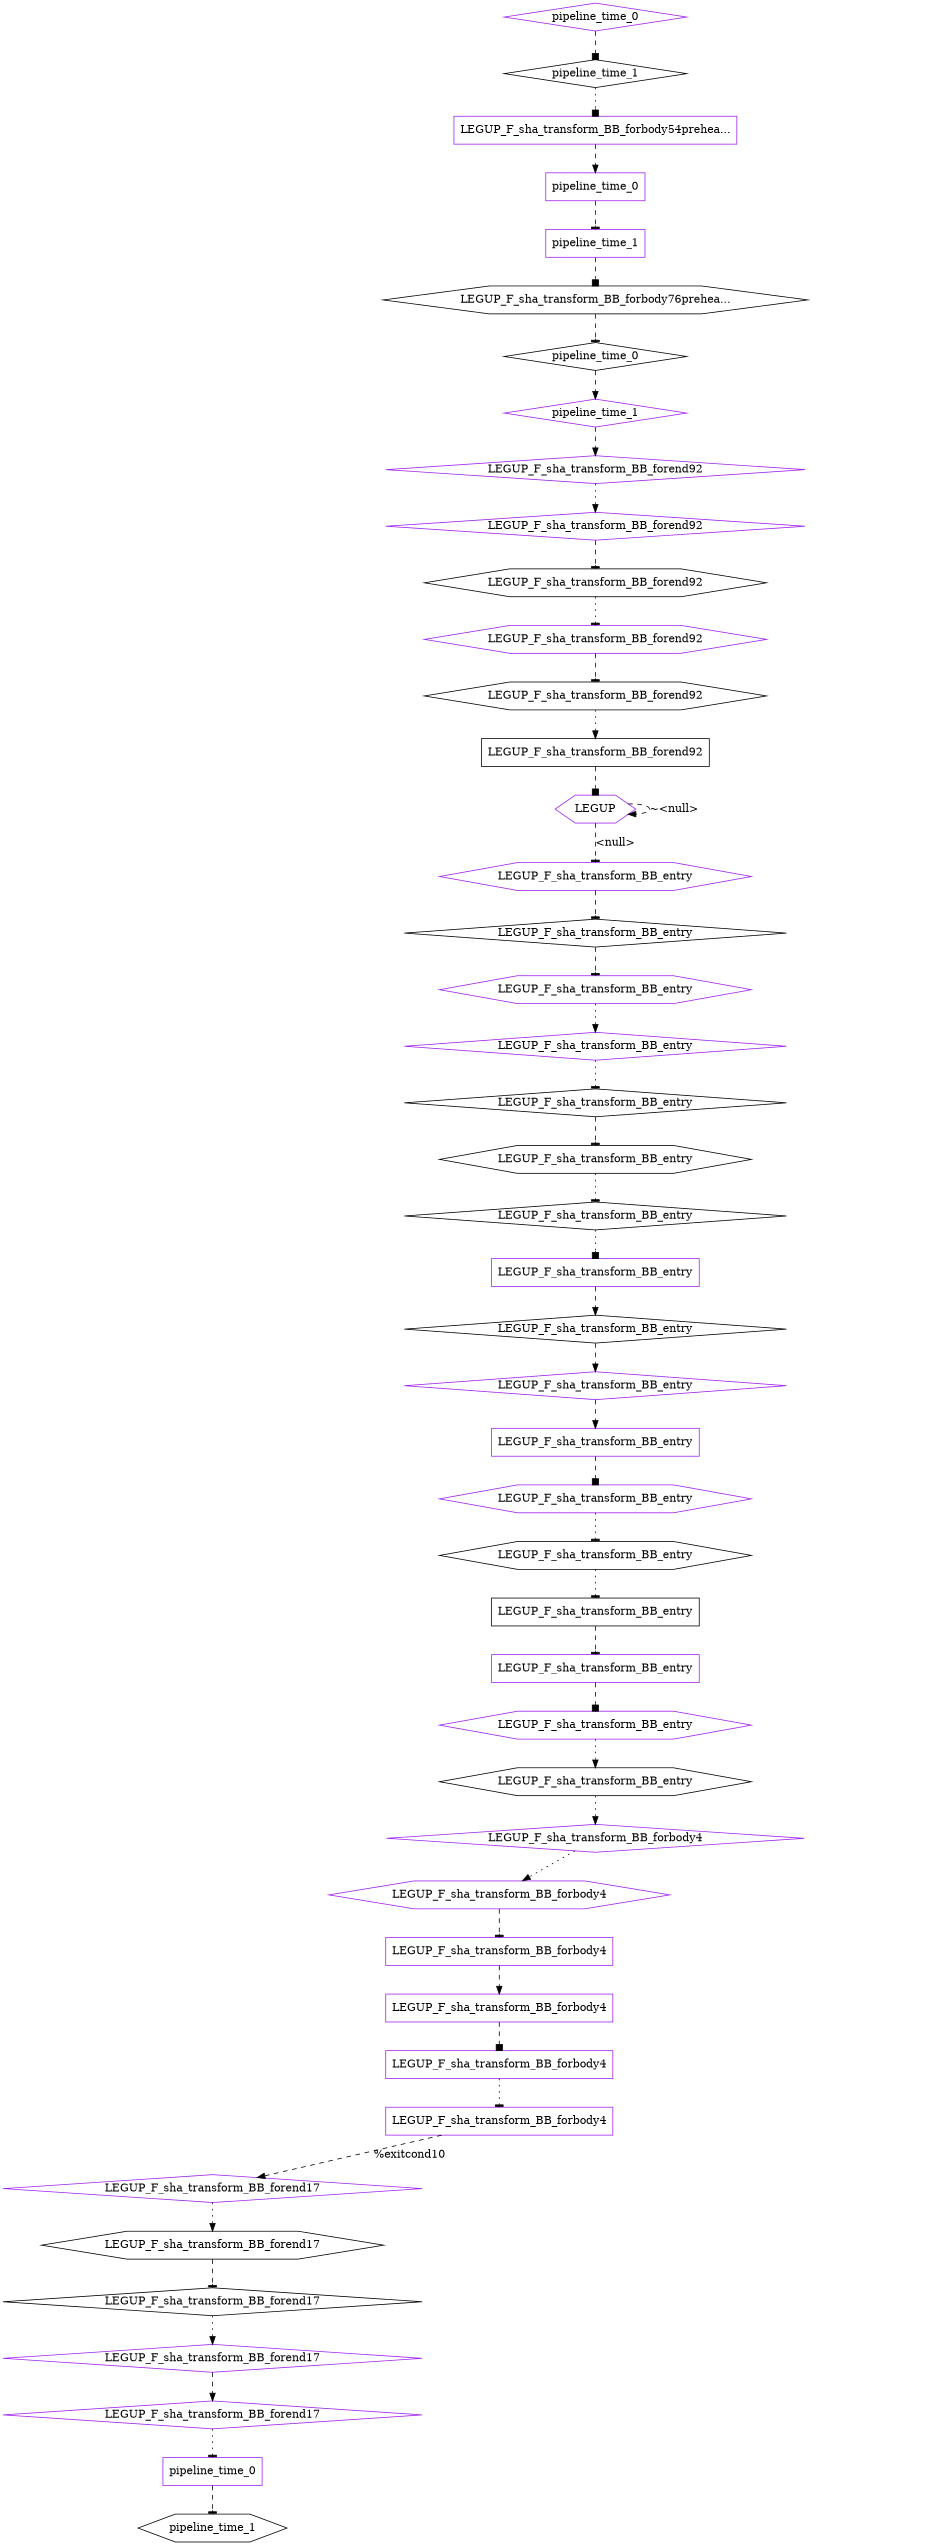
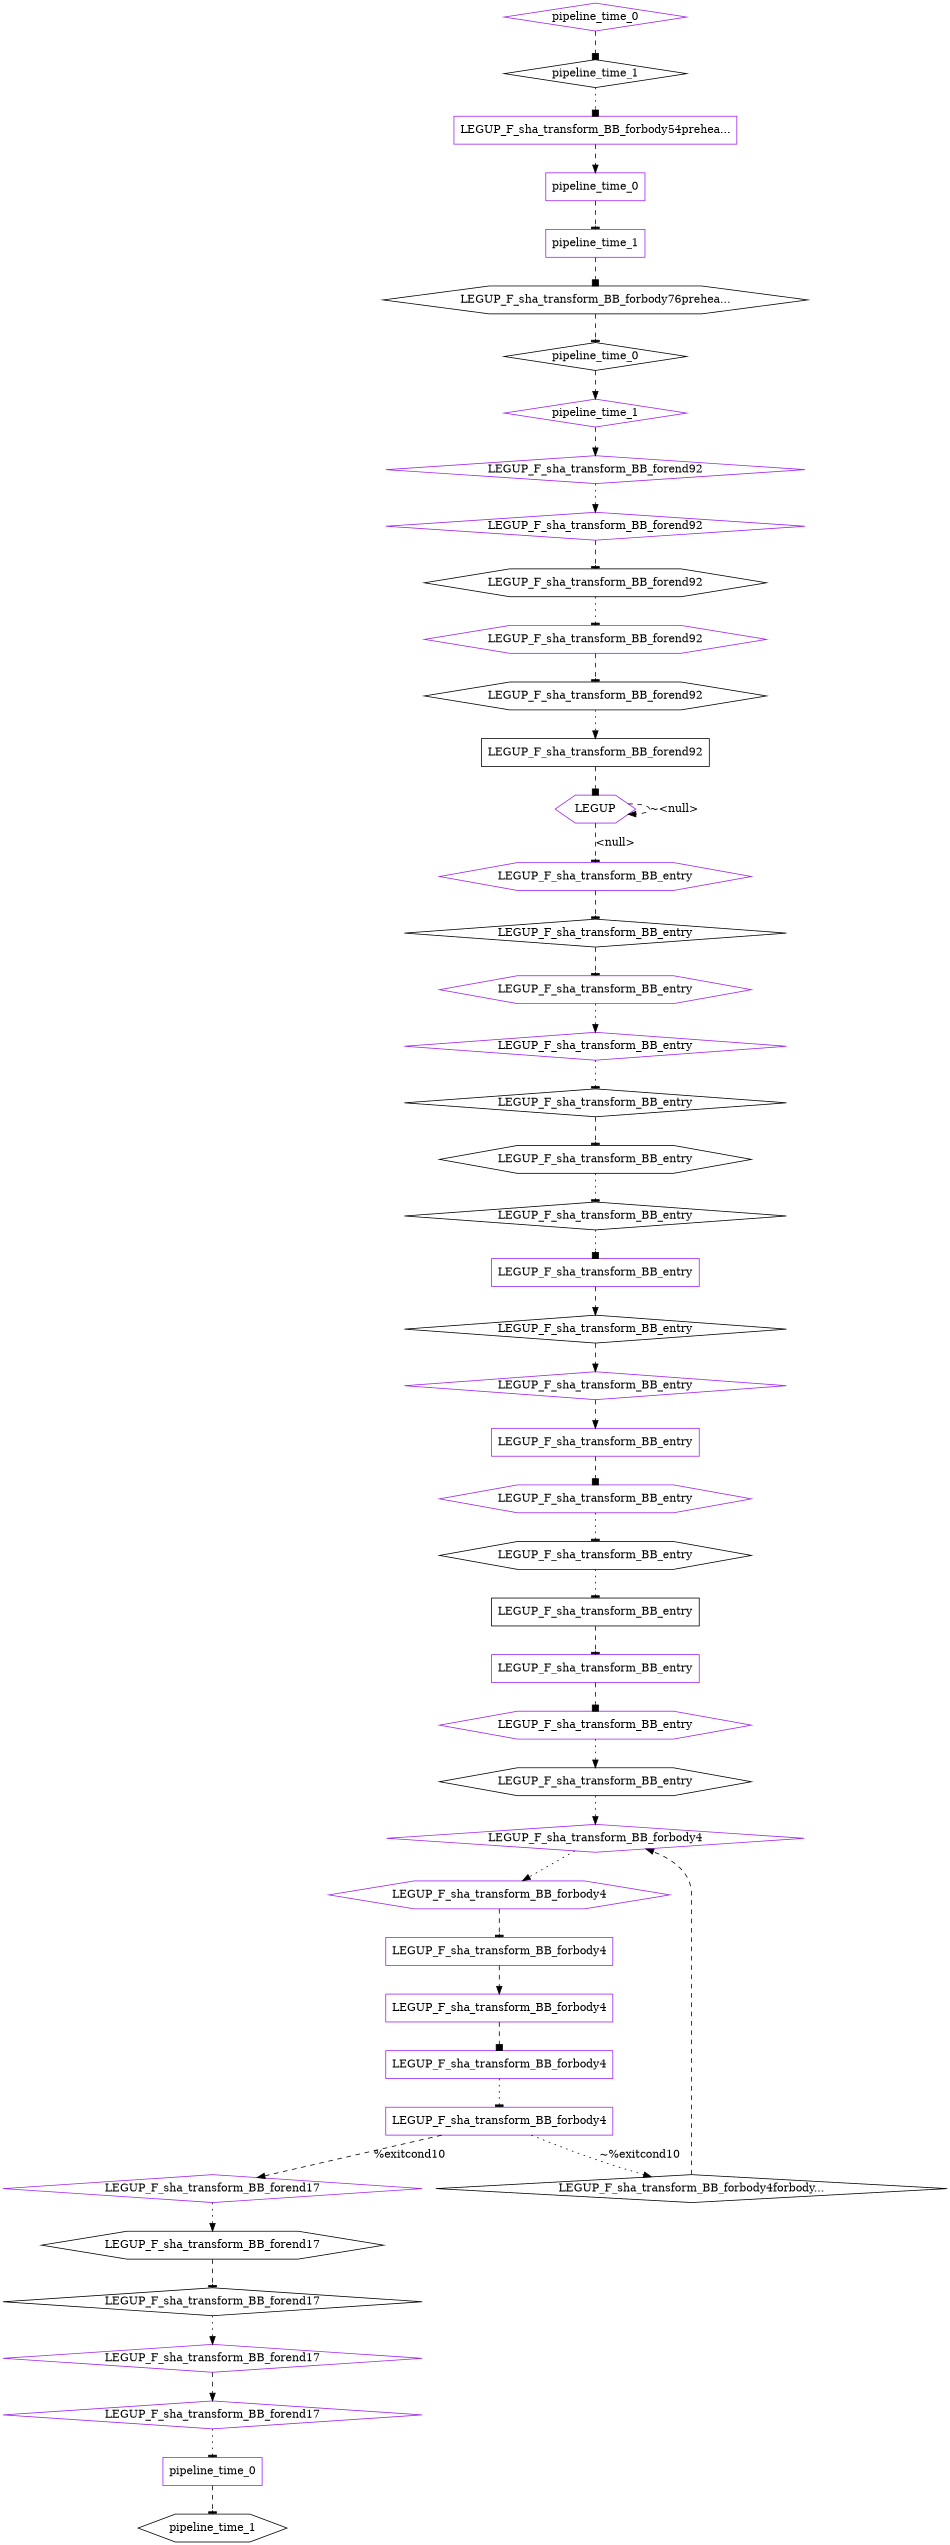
  digraph {
    node [color=purple shape=diamond]
    edge [arrowhead=normal style=dashed]
    n1 [label=LEGUP_F_sha_transform_BB_entry shape=hexagon]
    n2 [color=black label=LEGUP_F_sha_transform_BB_entry]
    n3 [label=LEGUP_F_sha_transform_BB_entry shape=hexagon]
    n4 [label=LEGUP shape=hexagon]
    n5 [label=LEGUP_F_sha_transform_BB_entry]
    n6 [color=black label=LEGUP_F_sha_transform_BB_entry]
    n7 [color=black label=LEGUP_F_sha_transform_BB_entry shape=hexagon]
    n8 [color=black label=LEGUP_F_sha_transform_BB_entry]
    n9 [label=LEGUP_F_sha_transform_BB_entry shape=box]
    n10 [color=black label=LEGUP_F_sha_transform_BB_entry]
    n11 [label=LEGUP_F_sha_transform_BB_entry]
    n12 [label=LEGUP_F_sha_transform_BB_entry shape=box]
    n13 [label=LEGUP_F_sha_transform_BB_entry shape=hexagon]
    n14 [color=black label=LEGUP_F_sha_transform_BB_entry shape=hexagon]
    n15 [color=black label=LEGUP_F_sha_transform_BB_entry shape=box]
    n16 [label=LEGUP_F_sha_transform_BB_entry shape=box]
    n17 [label=LEGUP_F_sha_transform_BB_entry shape=hexagon]
    n18 [color=black label=LEGUP_F_sha_transform_BB_entry shape=hexagon]
    n19 [label=LEGUP_F_sha_transform_BB_forbody4]
    n20 [label=LEGUP_F_sha_transform_BB_forbody4 shape=hexagon]
    n21 [label=LEGUP_F_sha_transform_BB_forbody4 shape=box]
    n22 [label=LEGUP_F_sha_transform_BB_forbody4 shape=box]
    n23 [label=LEGUP_F_sha_transform_BB_forbody4 shape=box]
    n24 [label=LEGUP_F_sha_transform_BB_forbody4 shape=box]
    n25 [label=LEGUP_F_sha_transform_BB_forend17]
+   n26 [color=black label="LEGUP_F_sha_transform_BB_forbody4forbody..."]
    n27 [color=black label=LEGUP_F_sha_transform_BB_forend17 shape=hexagon]
    n28 [color=black label=LEGUP_F_sha_transform_BB_forend17]
    n29 [label=LEGUP_F_sha_transform_BB_forend17]
    n30 [label=LEGUP_F_sha_transform_BB_forend17]
    n31 [label=pipeline_time_0 shape=box]
    n32 [color=black label=pipeline_time_1 shape=hexagon]
    n33 [label=pipeline_time_0]
    n34 [color=black label=pipeline_time_1]
    n35 [label="LEGUP_F_sha_transform_BB_forbody54prehea..." shape=box]
    n36 [label=pipeline_time_0 shape=box]
    n37 [label=pipeline_time_1 shape=box]
    n38 [color=black label="LEGUP_F_sha_transform_BB_forbody76prehea..." shape=hexagon]
    n39 [color=black label=pipeline_time_0]
    n40 [label=pipeline_time_1]
    n41 [label=LEGUP_F_sha_transform_BB_forend92]
    n42 [label=LEGUP_F_sha_transform_BB_forend92]
    n43 [color=black label=LEGUP_F_sha_transform_BB_forend92 shape=hexagon]
    n44 [label=LEGUP_F_sha_transform_BB_forend92 shape=hexagon]
    n45 [color=black label=LEGUP_F_sha_transform_BB_forend92 shape=hexagon]
    n46 [color=black label=LEGUP_F_sha_transform_BB_forend92 shape=box]
    n1 -> n2 [arrowhead=tee]
    n2 -> n3 [arrowhead=tee]
    n3 -> n5 [style=dotted]
    n4 -> n1 [arrowhead=tee label="<null>"]
    n4 -> n4 [label="~<null>"]
    n5 -> n6 [arrowhead=tee style=dotted]
    n6 -> n7 [arrowhead=tee]
    n7 -> n8 [arrowhead=tee style=dotted]
    n8 -> n9 [arrowhead=box style=dotted]
    n9 -> n10
    n10 -> n11
    n11 -> n12
    n12 -> n13 [arrowhead=box]
    n13 -> n14 [arrowhead=tee style=dotted]
    n14 -> n15 [arrowhead=tee style=dotted]
    n15 -> n16 [arrowhead=tee]
    n16 -> n17 [arrowhead=box]
    n17 -> n18 [style=dotted]
    n18 -> n19 [style=dotted]
    n19 -> n20 [style=dotted]
    n20 -> n21 [arrowhead=tee]
    n21 -> n22
    n22 -> n23 [arrowhead=box]
    n23 -> n24 [arrowhead=tee style=dotted]
    n24 -> n25 [label="%exitcond10"]
+   n24 -> n26 [label="~%exitcond10" style=dotted]
    n25 -> n27 [style=dotted]
+   n26 -> n19
    n27 -> n28 [arrowhead=tee]
    n28 -> n29 [style=dotted]
    n29 -> n30
    n30 -> n31 [arrowhead=tee style=dotted]
    n31 -> n32 [arrowhead=tee]
    n33 -> n34 [arrowhead=box]
    n34 -> n35 [arrowhead=box style=dotted]
    n35 -> n36
    n36 -> n37 [arrowhead=tee]
    n37 -> n38 [arrowhead=box]
    n38 -> n39 [arrowhead=tee]
    n39 -> n40
    n40 -> n41
    n41 -> n42 [style=dotted]
    n42 -> n43 [arrowhead=tee]
    n43 -> n44 [arrowhead=tee style=dotted]
    n44 -> n45 [arrowhead=tee]
    n45 -> n46 [style=dotted]
    n46 -> n4 [arrowhead=box]
  }
